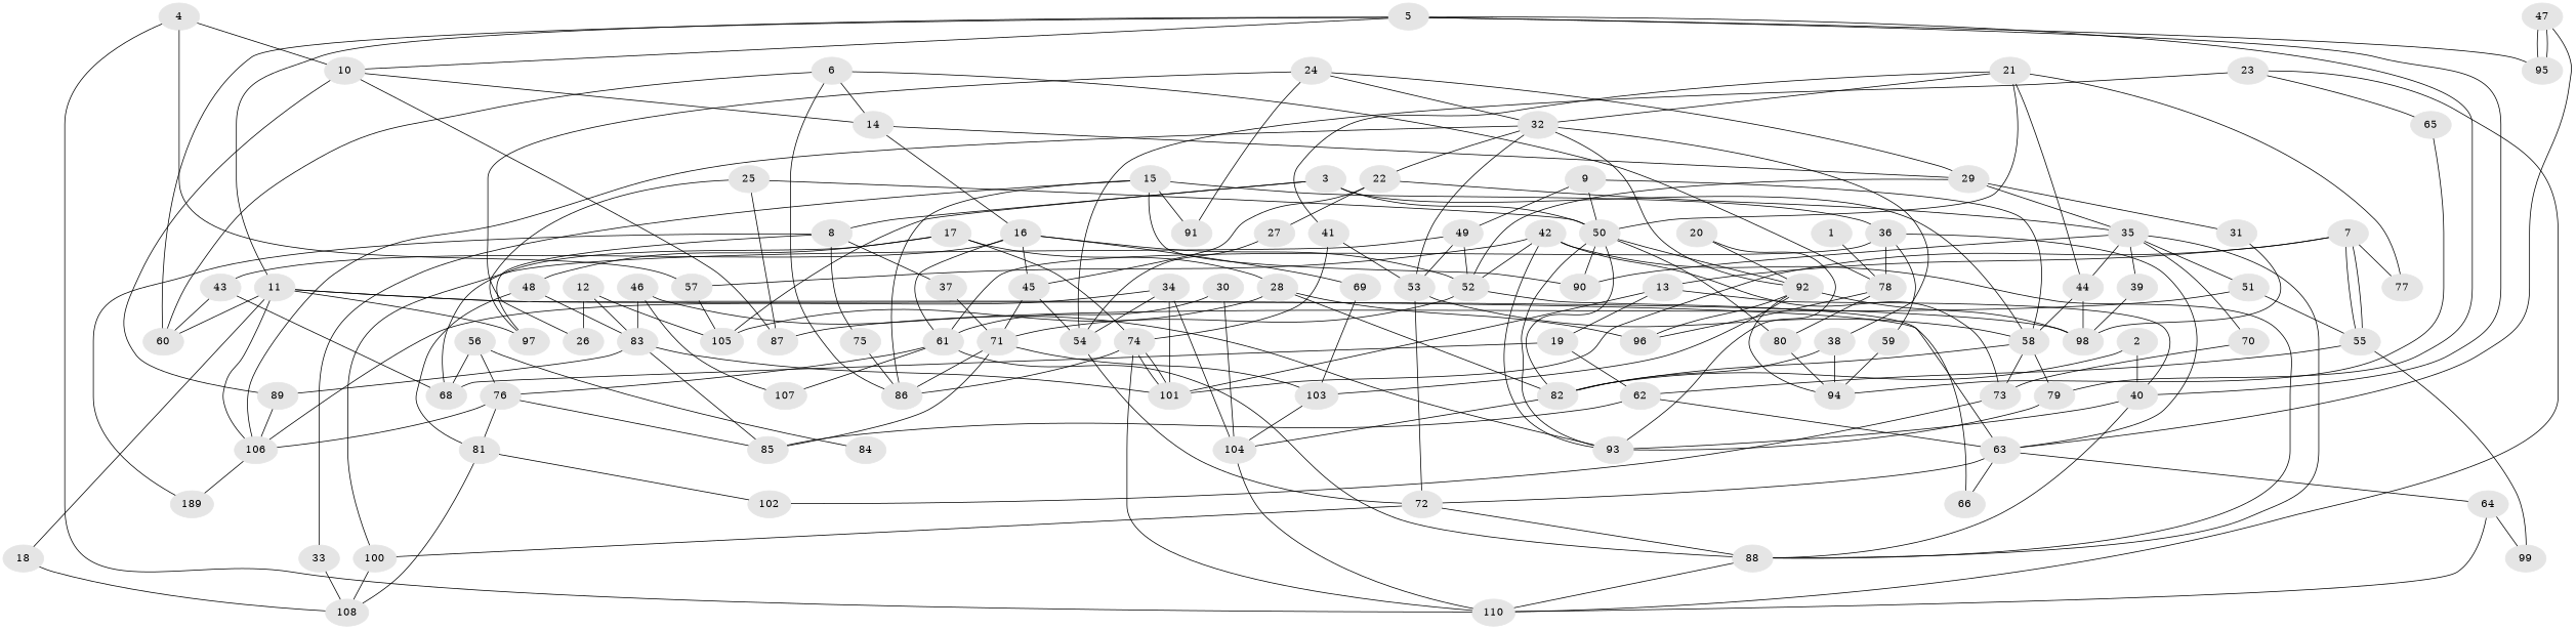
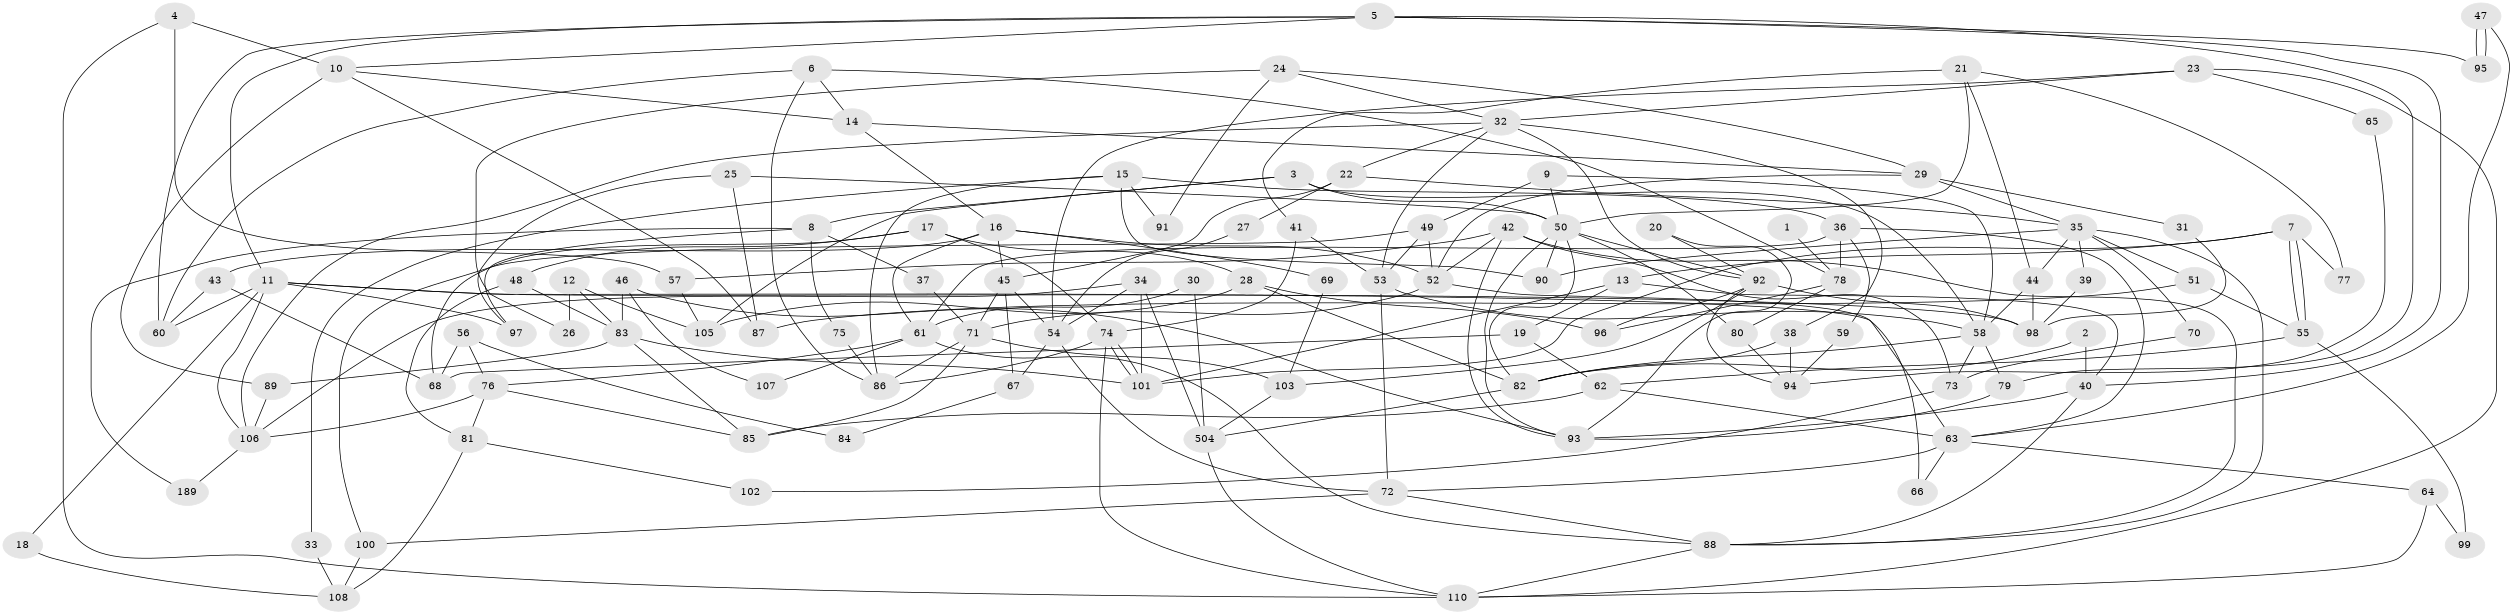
  graph {
    node [color=gray90 style=filled]
    1
    78
    22
    45
    27
    35
    96
    80
    2
    40
    82
    93
    88
-   104
+   104 [label=504]
    3
    8
    50
    58
    105
    37
    75
    97
    n23 [label=189]
    90
    92
    79
    73
    4
    10
    57
    110
    14
    87
    89
    5
    11
    60
    95
    18
    63
    98
    106
    6
    86
    16
    29
    7
    13
    55
    77
    101
    19
    62
    99
    71
    9
    49
    52
    53
    100
    108
    66
    72
    64
    12
    26
    83
    85
    68
    43
    61
    69
    31
    15
    33
    36
    91
    59
    54
+   67
    107
    76
    103
    17
    28
    48
    74
    81
    20
    94
    21
    41
    44
    39
    51
    70
    23
    32
    65
    38
    24
    25
    30
    34
    42
    102
    84
    46
    47
    56
    1 -- 78
    78 -- 96
    78 -- 80
    22 -- 45
    22 -- 27
    22 -- 35
    45 -- 71
    45 -- 54
+   45 -- 67
    27 -- 54
    35 -- 88
    35 -- 90
    35 -- 44
    35 -- 39
    35 -- 51
    35 -- 70
    80 -- 94
    2 -- 40
    2 -- 82
    40 -- 93
    40 -- 88
    82 -- 104
    88 -- 110
    104 -- 110
    3 -- 8
    3 -- 50
    3 -- 58
    3 -- 105
    8 -- 37
    8 -- 75
    8 -- 97
    8 -- n23
    50 -- 80
    50 -- 82
    50 -- 93
    50 -- 90
    50 -- 92
    58 -- 82
    58 -- 79
    58 -- 73
    37 -- 71
    75 -- 86
    92 -- 96
    92 -- 98
    92 -- 103
    92 -- 94
    79 -- 93
    73 -- 102
    4 -- 10
    4 -- 57
    4 -- 110
    10 -- 14
    10 -- 87
    10 -- 89
    57 -- 105
    14 -- 16
    14 -- 29
    89 -- 106
    5 -- 40
    5 -- 79
    5 -- 10
    5 -- 11
    5 -- 60
    5 -- 95
    11 -- 97
    11 -- 60
    11 -- 18
    11 -- 63
    11 -- 98
    11 -- 106
    18 -- 108
    63 -- 66
    63 -- 72
    63 -- 64
    106 -- n23
    6 -- 78
    6 -- 14
    6 -- 60
    6 -- 86
    16 -- 45
    16 -- 52
    16 -- 43
    16 -- 61
    16 -- 69
    29 -- 35
    29 -- 52
    29 -- 31
    7 -- 13
    7 -- 55
    7 -- 55
    7 -- 77
    7 -- 101
    13 -- 40
    13 -- 101
    13 -- 19
    55 -- 62
    55 -- 99
    19 -- 62
    19 -- 68
    62 -- 63
    62 -- 85
    71 -- 86
    71 -- 85
    71 -- 103
    9 -- 50
    9 -- 58
    9 -- 49
    49 -- 52
    49 -- 53
    49 -- 100
    52 -- 71
    52 -- 66
    53 -- 58
    53 -- 72
    100 -- 108
    72 -- 88
    72 -- 100
    64 -- 110
    64 -- 99
    12 -- 105
    12 -- 26
    12 -- 83
    83 -- 89
    83 -- 101
    83 -- 85
    43 -- 60
    43 -- 68
    61 -- 88
    61 -- 107
    61 -- 76
    69 -- 103
    31 -- 98
    15 -- 90
    15 -- 86
    15 -- 33
    15 -- 36
    15 -- 91
    33 -- 108
    36 -- 78
    36 -- 63
    36 -- 61
    36 -- 59
    59 -- 94
    54 -- 72
+   54 -- 67
+   67 -- 84
    76 -- 106
    76 -- 85
    76 -- 81
    103 -- 104
    17 -- 68
    17 -- 28
    17 -- 48
    17 -- 74
    28 -- 96
    28 -- 82
    28 -- 105
    48 -- 83
    48 -- 81
    74 -- 110
    74 -- 86
    74 -- 101
    74 -- 101
    81 -- 108
    81 -- 102
    20 -- 93
    20 -- 92
    21 -- 50
    21 -- 77
    21 -- 41
    21 -- 44
    41 -- 53
    41 -- 74
    44 -- 58
    44 -- 98
    39 -- 98
    51 -- 87
    51 -- 55
    70 -- 73
    23 -- 110
    23 -- 54
-   21 -- 32
+   23 -- 32
    23 -- 65
    32 -- 22
    32 -- 92
    32 -- 106
    32 -- 53
    32 -- 38
    65 -- 94
    38 -- 82
    38 -- 94
    24 -- 29
    24 -- 26
    24 -- 91
    24 -- 32
    25 -- 50
    25 -- 97
    25 -- 87
    30 -- 104
    30 -- 61
    34 -- 104
    34 -- 106
    34 -- 101
    34 -- 54
    42 -- 93
    42 -- 88
    42 -- 73
    42 -- 57
    42 -- 52
    46 -- 93
    46 -- 83
    46 -- 107
    47 -- 95
    47 -- 95
    47 -- 63
    56 -- 68
    56 -- 76
    56 -- 84
  }
